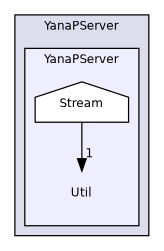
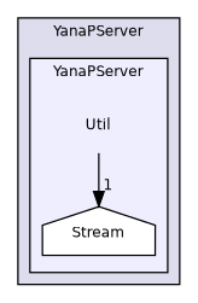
  digraph {
    compound=true
    node [fontname=Helvetica fontsize=10]
    n1 [label=Util shape=plaintext]
    n2 [color=black fillcolor=white label=Stream shape=house style=filled]
    subgraph cluster_1 {
      bgcolor="#ddddee"
      fontname=Helvetica
      fontsize=10
      label=YanaPServer
      pencolor=black
      subgraph cluster_2 {
        bgcolor="#eeeeff"
        fontname=Helvetica
        fontsize=10
        pencolor=black
        n1
        n2
      }
    }
-   n2 -> n1 [headlabel=1 labeldistance=1.5 labelfontname=Helvetica labelfontsize=10]
+   n1 -> n2 [headlabel=1 labeldistance=1.5 labelfontname=Helvetica labelfontsize=10]
  }
